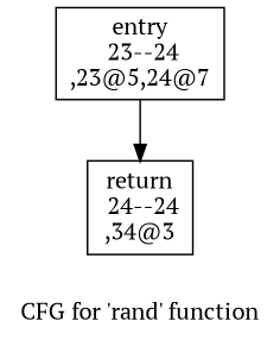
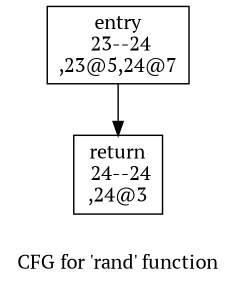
  digraph {
    label="CFG for 'rand' function"
    fontname="PT Serif"
    node [shape=record fontname="PT Serif"]
    n1 [label="{entry\n 23--24\n,23@5,24@7\n}"]
-   n2 [label="{return\n 24--24\n,34@3\n}"]
+   n2 [label="{return\n 24--24\n,24@3\n}"]
    n1 -> n2 [fontname="PT Serif"]
  }
